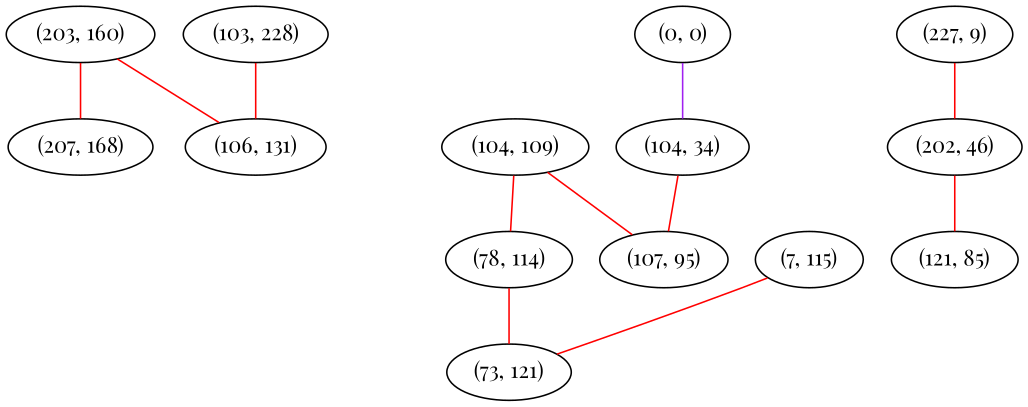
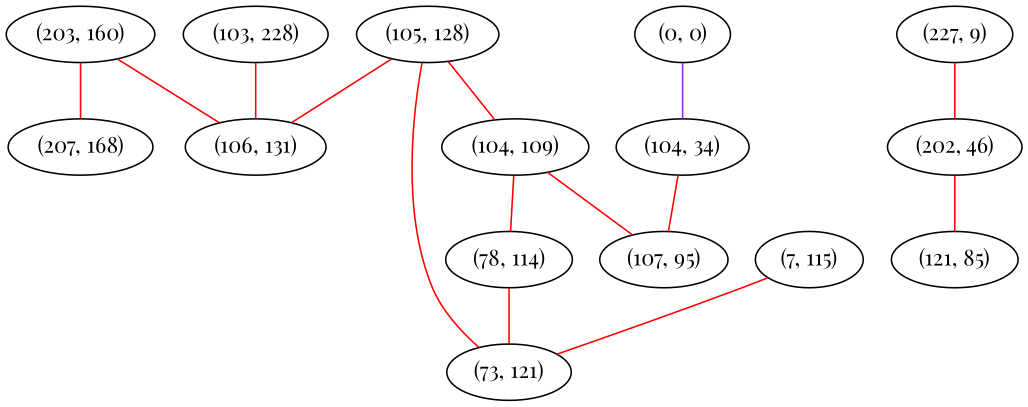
  graph {
    fontname="Playfair Display"
    node [fontname="Playfair Display"]
    edge [color=red fontname="Playfair Display" weight=1]
    "(203, 160)"
    "(207, 168)"
    "(106, 131)"
+   "(105, 128)"
    "(104, 109)"
    "(73, 121)"
    "(107, 95)"
    "(78, 114)"
    "(0, 0)"
    "(104, 34)"
    "(103, 228)"
    "(227, 9)"
    "(202, 46)"
    "(121, 85)"
    n15 [label="(7, 115)"]
    "(203, 160)" -- "(207, 168)"
    "(203, 160)" -- "(106, 131)"
+   "(105, 128)" -- "(106, 131)"
+   "(105, 128)" -- "(104, 109)"
+   "(105, 128)" -- "(73, 121)"
    "(104, 109)" -- "(107, 95)"
    "(104, 109)" -- "(78, 114)"
    "(78, 114)" -- "(73, 121)"
    "(0, 0)" -- "(104, 34)" [color=purple weight=4]
    "(104, 34)" -- "(107, 95)"
    "(103, 228)" -- "(106, 131)"
    "(227, 9)" -- "(202, 46)"
    "(202, 46)" -- "(121, 85)"
    n15 -- "(73, 121)"
  }
